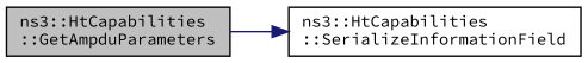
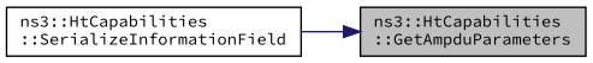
  digraph {
    rankdir=RL
    fontname="Source Code Pro"
    node [color=black fontname="Source Code Pro" fontsize=10 shape=record style=filled]
    n1 [fillcolor=grey75 fontcolor=black height=0.2 label="ns3::HtCapabilities\l::GetAmpduParameters" width=0.4]
    n2 [fillcolor=white height=0.2 label="ns3::HtCapabilities\l::SerializeInformationField" width=0.4]
-   n2 -> n1 [color=midnightblue dir=back fontname="Source Code Pro" fontsize=10 labelfontname=Helvetica labelfontsize=10 style=solid]
+   n1 -> n2 [color=midnightblue dir=back fontname="Source Code Pro" fontsize=10 labelfontname=Helvetica labelfontsize=10 style=solid]
  }
